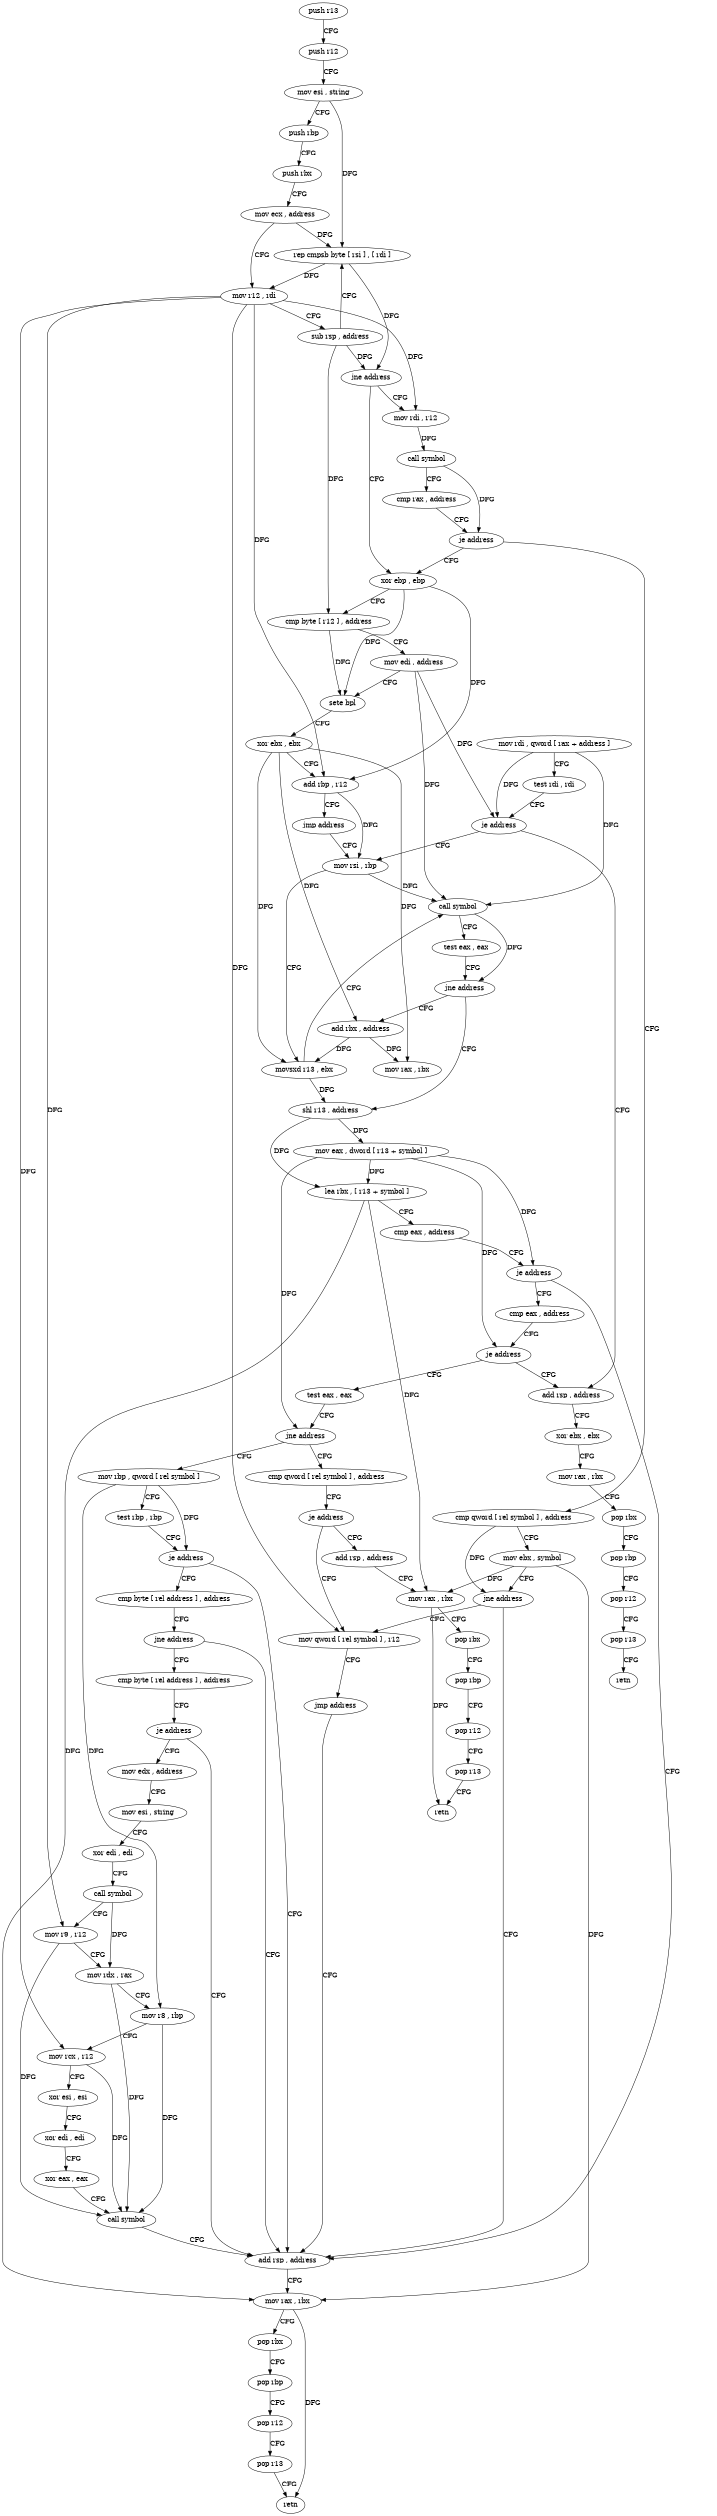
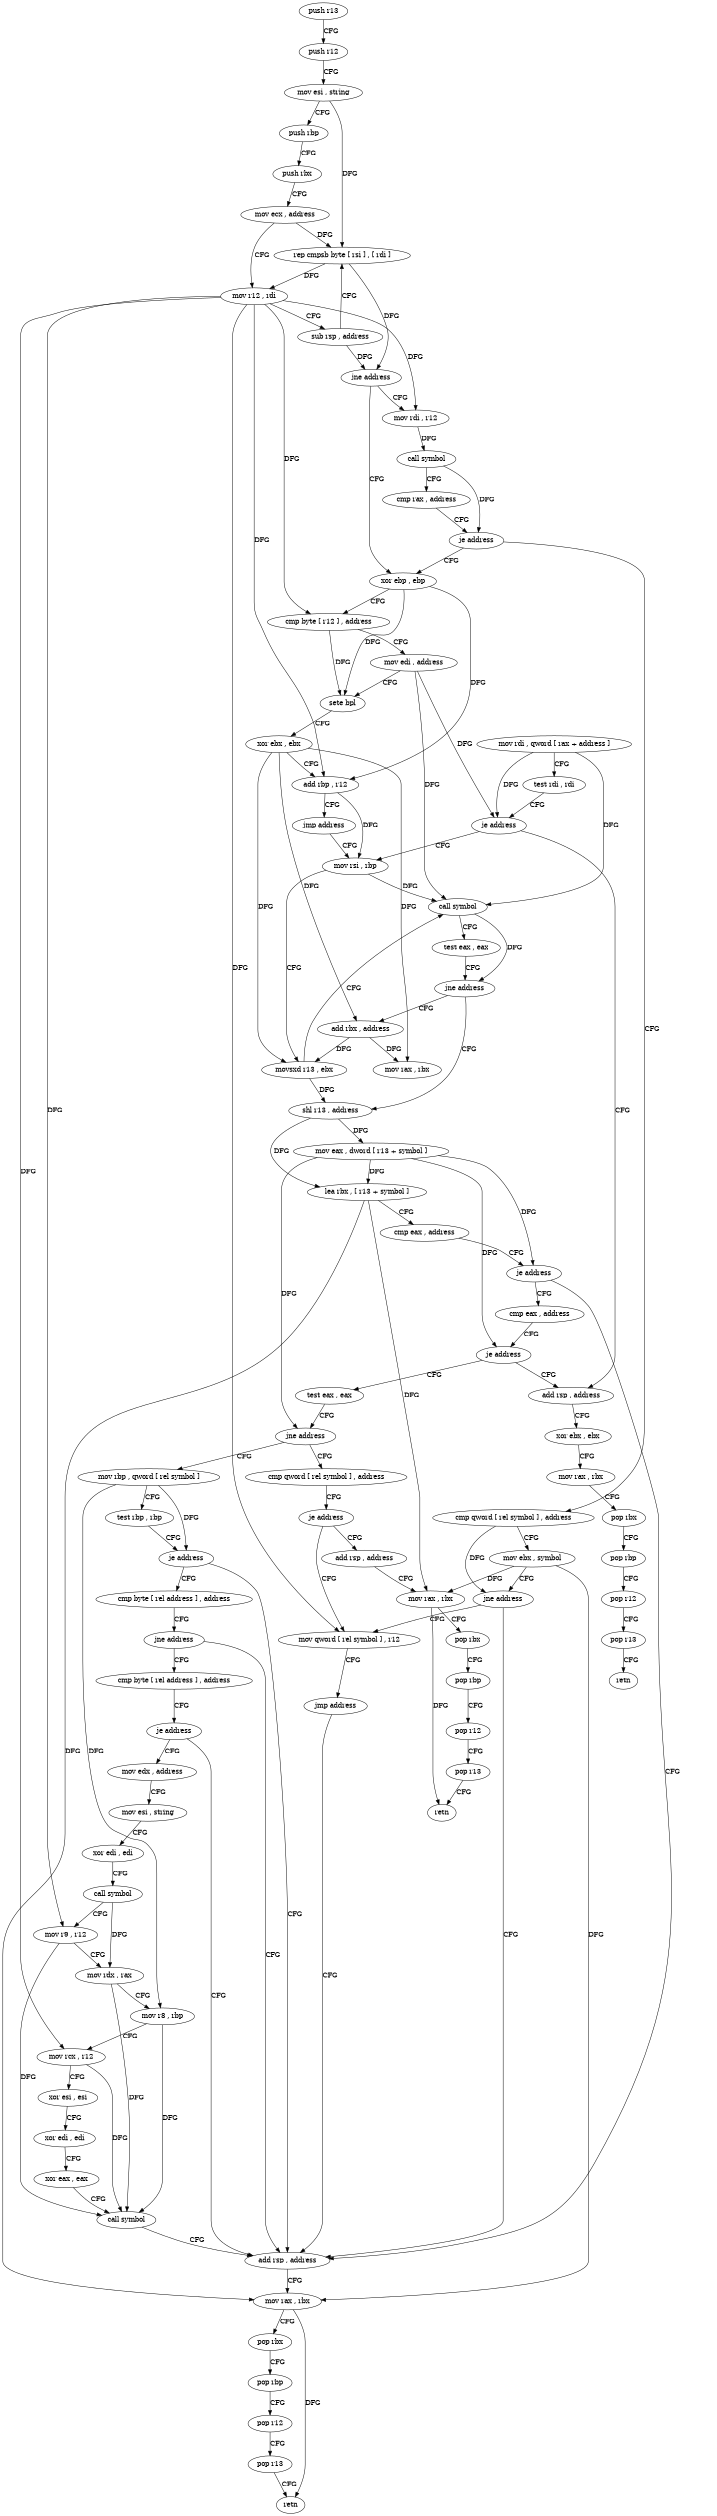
  digraph {
    n1 [label="push r13"]
    n2 [label="push r12"]
    n3 [label="mov esi , string"]
    n4 [label="push rbp"]
    n5 [label="rep cmpsb byte [ rsi ] , [ rdi ]"]
    n6 [label="push rbx"]
    n7 [label="mov r12 , rdi"]
    n8 [label="jne address"]
    n9 [label="mov ecx , address"]
    n10 [label="sub rsp , address"]
    n11 [label="mov rdi , r12"]
    n12 [label="cmp byte [ r12 ] , address"]
    n13 [label="add rbp , r12"]
    n14 [label="mov qword [ rel symbol ] , r12"]
    n15 [label="mov r9 , r12"]
    n16 [label="mov rcx , r12"]
    n17 [label="call symbol"]
    n18 [label="sete bpl"]
    n19 [label="mov edi , address"]
    n20 [label="jmp address"]
    n21 [label="mov rsi , rbp"]
    n22 [label="jmp address"]
    n23 [label="mov rdx , rax"]
    n24 [label="call symbol"]
    n25 [label="xor esi , esi"]
    n26 [label="xor ebp , ebp"]
    n27 [label="xor ebx , ebx"]
    n28 [label="cmp rax , address"]
    n29 [label="je address"]
    n30 [label="call symbol"]
    n31 [label="je address"]
    n32 [label="test eax , eax"]
    n33 [label="jne address"]
    n34 [label="add rsp , address"]
    n35 [label="movsxd r13 , ebx"]
    n36 [label="add rbx , address"]
    n37 [label="mov rax , rbx"]
    n38 [label="shl r13 , address"]
    n39 [label="cmp qword [ rel symbol ] , address"]
    n40 [label="mov ebx , symbol"]
    n41 [label="jne address"]
    n42 [label="mov rax , rbx"]
    n43 [label="mov rax , rbx"]
    n44 [label="add rsp , address"]
    n45 [label="mov eax , dword [ r13 + symbol ]"]
    n46 [label="lea rbx , [ r13 + symbol ]"]
    n47 [label="je address"]
    n48 [label="je address"]
    n49 [label="jne address"]
    n50 [label="cmp eax , address"]
    n51 [label="pop rbx"]
    n52 [label=retn]
    n53 [label="pop rbx"]
    n54 [label=retn]
    n55 [label="mov rdi , qword [ rax + address ]"]
    n56 [label="test rdi , rdi"]
    n57 [label="xor ebx , ebx"]
    n58 [label="mov rax , rbx"]
    n59 [label="cmp eax , address"]
    n60 [label="test eax , eax"]
    n61 [label="cmp qword [ rel symbol ] , address"]
    n62 [label="mov rbp , qword [ rel symbol ]"]
    n63 [label="pop rbp"]
    n64 [label="pop r12"]
    n65 [label="pop r13"]
    n66 [label="pop rbx"]
    n67 [label="pop rbp"]
    n68 [label="pop r12"]
    n69 [label="pop r13"]
    n70 [label=retn]
    n71 [label="je address"]
    n72 [label="test rbp , rbp"]
    n73 [label="je address"]
    n74 [label="mov r8 , rbp"]
    n75 [label="add rsp , address"]
    n76 [label="cmp byte [ rel address ] , address"]
    n77 [label="jne address"]
    n78 [label="cmp byte [ rel address ] , address"]
    n79 [label="pop rbp"]
    n80 [label="pop r12"]
    n81 [label="pop r13"]
    n82 [label="je address"]
    n83 [label="mov edx , address"]
    n84 [label="mov esi , string"]
    n85 [label="xor edi , edi"]
    n86 [label="call symbol"]
    n87 [label="xor edi , edi"]
    n88 [label="xor eax , eax"]
    n1 -> n2 [label=CFG]
    n2 -> n3 [label=CFG]
    n3 -> n4 [label=CFG]
    n3 -> n5 [label=DFG]
    n4 -> n6 [label=CFG]
    n5 -> n7 [label=DFG]
    n5 -> n8 [label=DFG]
    n6 -> n9 [label=CFG]
    n7 -> n10 [label=CFG]
    n7 -> n11 [label=DFG]
-   n10 -> n12 [label=DFG]
+   n7 -> n12 [label=DFG]
    n7 -> n13 [label=DFG]
    n7 -> n14 [label=DFG]
    n7 -> n15 [label=DFG]
    n7 -> n16 [label=DFG]
    n8 -> n11 [label=CFG]
    n8 -> n26 [label=CFG]
    n9 -> n5 [label=DFG]
    n9 -> n7 [label=CFG]
    n10 -> n5 [label=CFG]
    n10 -> n8 [label=DFG]
    n11 -> n17 [label=DFG]
    n12 -> n18 [label=DFG]
    n12 -> n19 [label=CFG]
    n13 -> n20 [label=CFG]
    n13 -> n21 [label=DFG]
    n14 -> n22 [label=CFG]
    n15 -> n23 [label=CFG]
    n15 -> n24 [label=DFG]
    n16 -> n24 [label=DFG]
    n16 -> n25 [label=CFG]
    n17 -> n28 [label=CFG]
    n17 -> n29 [label=DFG]
    n18 -> n27 [label=CFG]
    n19 -> n18 [label=CFG]
    n19 -> n30 [label=DFG]
    n19 -> n31 [label=DFG]
    n20 -> n21 [label=CFG]
    n21 -> n30 [label=DFG]
    n21 -> n35 [label=CFG]
    n22 -> n44 [label=CFG]
    n23 -> n24 [label=DFG]
    n23 -> n74 [label=CFG]
    n24 -> n44 [label=CFG]
    n25 -> n87 [label=CFG]
    n26 -> n12 [label=CFG]
    n26 -> n13 [label=DFG]
    n26 -> n18 [label=DFG]
    n27 -> n13 [label=CFG]
    n27 -> n35 [label=DFG]
    n27 -> n36 [label=DFG]
    n27 -> n37 [label=DFG]
    n28 -> n29 [label=CFG]
    n29 -> n26 [label=CFG]
    n29 -> n39 [label=CFG]
    n30 -> n32 [label=CFG]
    n30 -> n33 [label=DFG]
    n31 -> n21 [label=CFG]
    n31 -> n34 [label=CFG]
    n32 -> n33 [label=CFG]
    n33 -> n36 [label=CFG]
    n33 -> n38 [label=CFG]
    n34 -> n57 [label=CFG]
    n35 -> n30 [label=CFG]
    n35 -> n38 [label=DFG]
    n36 -> n35 [label=DFG]
    n36 -> n37 [label=DFG]
    n38 -> n45 [label=DFG]
    n38 -> n46 [label=DFG]
    n39 -> n40 [label=CFG]
    n39 -> n41 [label=DFG]
    n40 -> n41 [label=CFG]
    n40 -> n42 [label=DFG]
    n40 -> n43 [label=DFG]
    n41 -> n14 [label=CFG]
    n41 -> n44 [label=CFG]
    n42 -> n51 [label=CFG]
    n42 -> n52 [label=DFG]
    n43 -> n53 [label=CFG]
    n43 -> n54 [label=DFG]
    n44 -> n42 [label=CFG]
    n45 -> n46 [label=DFG]
    n45 -> n47 [label=DFG]
    n45 -> n48 [label=DFG]
    n45 -> n49 [label=DFG]
    n46 -> n42 [label=DFG]
    n46 -> n43 [label=DFG]
    n46 -> n50 [label=CFG]
    n47 -> n44 [label=CFG]
    n47 -> n59 [label=CFG]
    n48 -> n34 [label=CFG]
    n48 -> n60 [label=CFG]
    n49 -> n61 [label=CFG]
    n49 -> n62 [label=CFG]
    n50 -> n47 [label=CFG]
    n51 -> n63 [label=CFG]
    n53 -> n79 [label=CFG]
    n55 -> n30 [label=DFG]
    n55 -> n31 [label=DFG]
    n55 -> n56 [label=CFG]
    n56 -> n31 [label=CFG]
    n57 -> n58 [label=CFG]
    n58 -> n66 [label=CFG]
    n59 -> n48 [label=CFG]
    n60 -> n49 [label=CFG]
    n61 -> n71 [label=CFG]
    n62 -> n72 [label=CFG]
    n62 -> n73 [label=DFG]
    n62 -> n74 [label=DFG]
    n63 -> n64 [label=CFG]
    n64 -> n65 [label=CFG]
    n65 -> n52 [label=CFG]
    n66 -> n67 [label=CFG]
    n67 -> n68 [label=CFG]
    n68 -> n69 [label=CFG]
    n69 -> n70 [label=CFG]
    n71 -> n14 [label=CFG]
    n71 -> n75 [label=CFG]
    n72 -> n73 [label=CFG]
    n73 -> n44 [label=CFG]
    n73 -> n76 [label=CFG]
    n74 -> n16 [label=CFG]
    n74 -> n24 [label=DFG]
    n75 -> n43 [label=CFG]
    n76 -> n77 [label=CFG]
    n77 -> n44 [label=CFG]
    n77 -> n78 [label=CFG]
    n78 -> n82 [label=CFG]
    n79 -> n80 [label=CFG]
    n80 -> n81 [label=CFG]
    n81 -> n54 [label=CFG]
    n82 -> n44 [label=CFG]
    n82 -> n83 [label=CFG]
    n83 -> n84 [label=CFG]
    n84 -> n85 [label=CFG]
    n85 -> n86 [label=CFG]
    n86 -> n15 [label=CFG]
    n86 -> n23 [label=DFG]
    n87 -> n88 [label=CFG]
    n88 -> n24 [label=CFG]
  }
